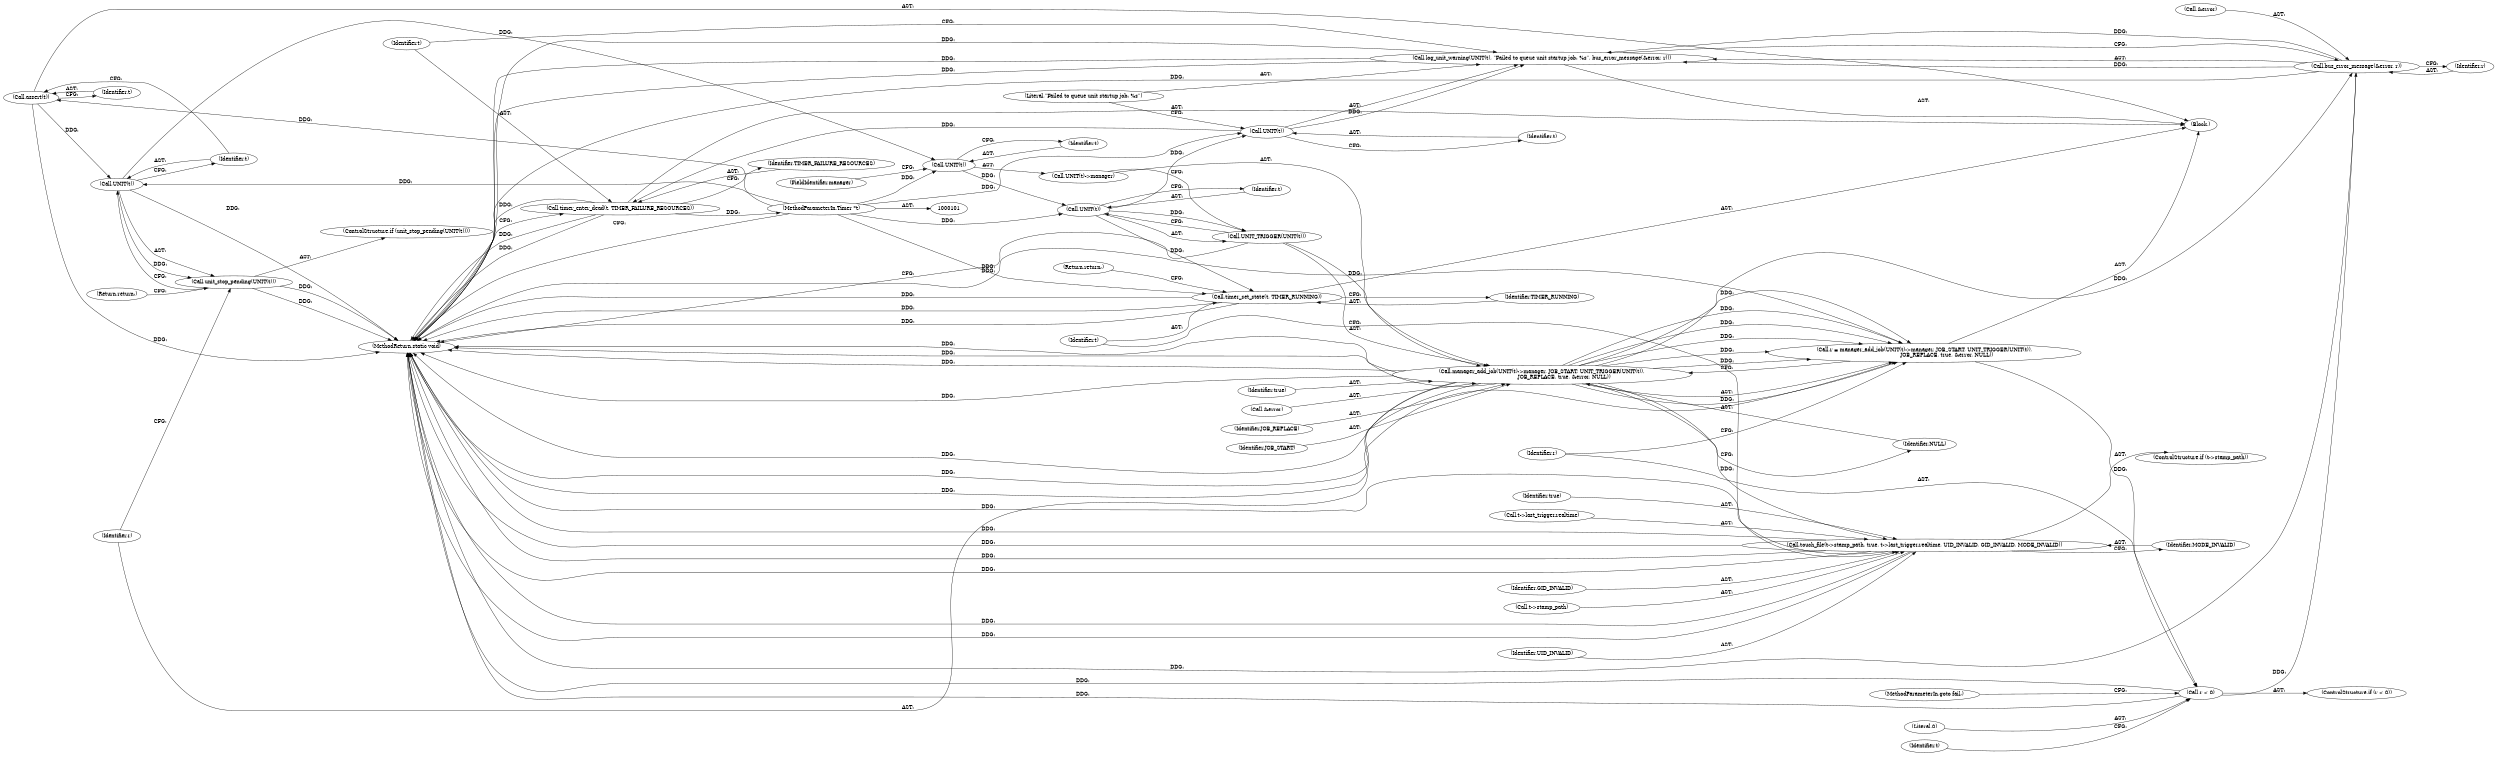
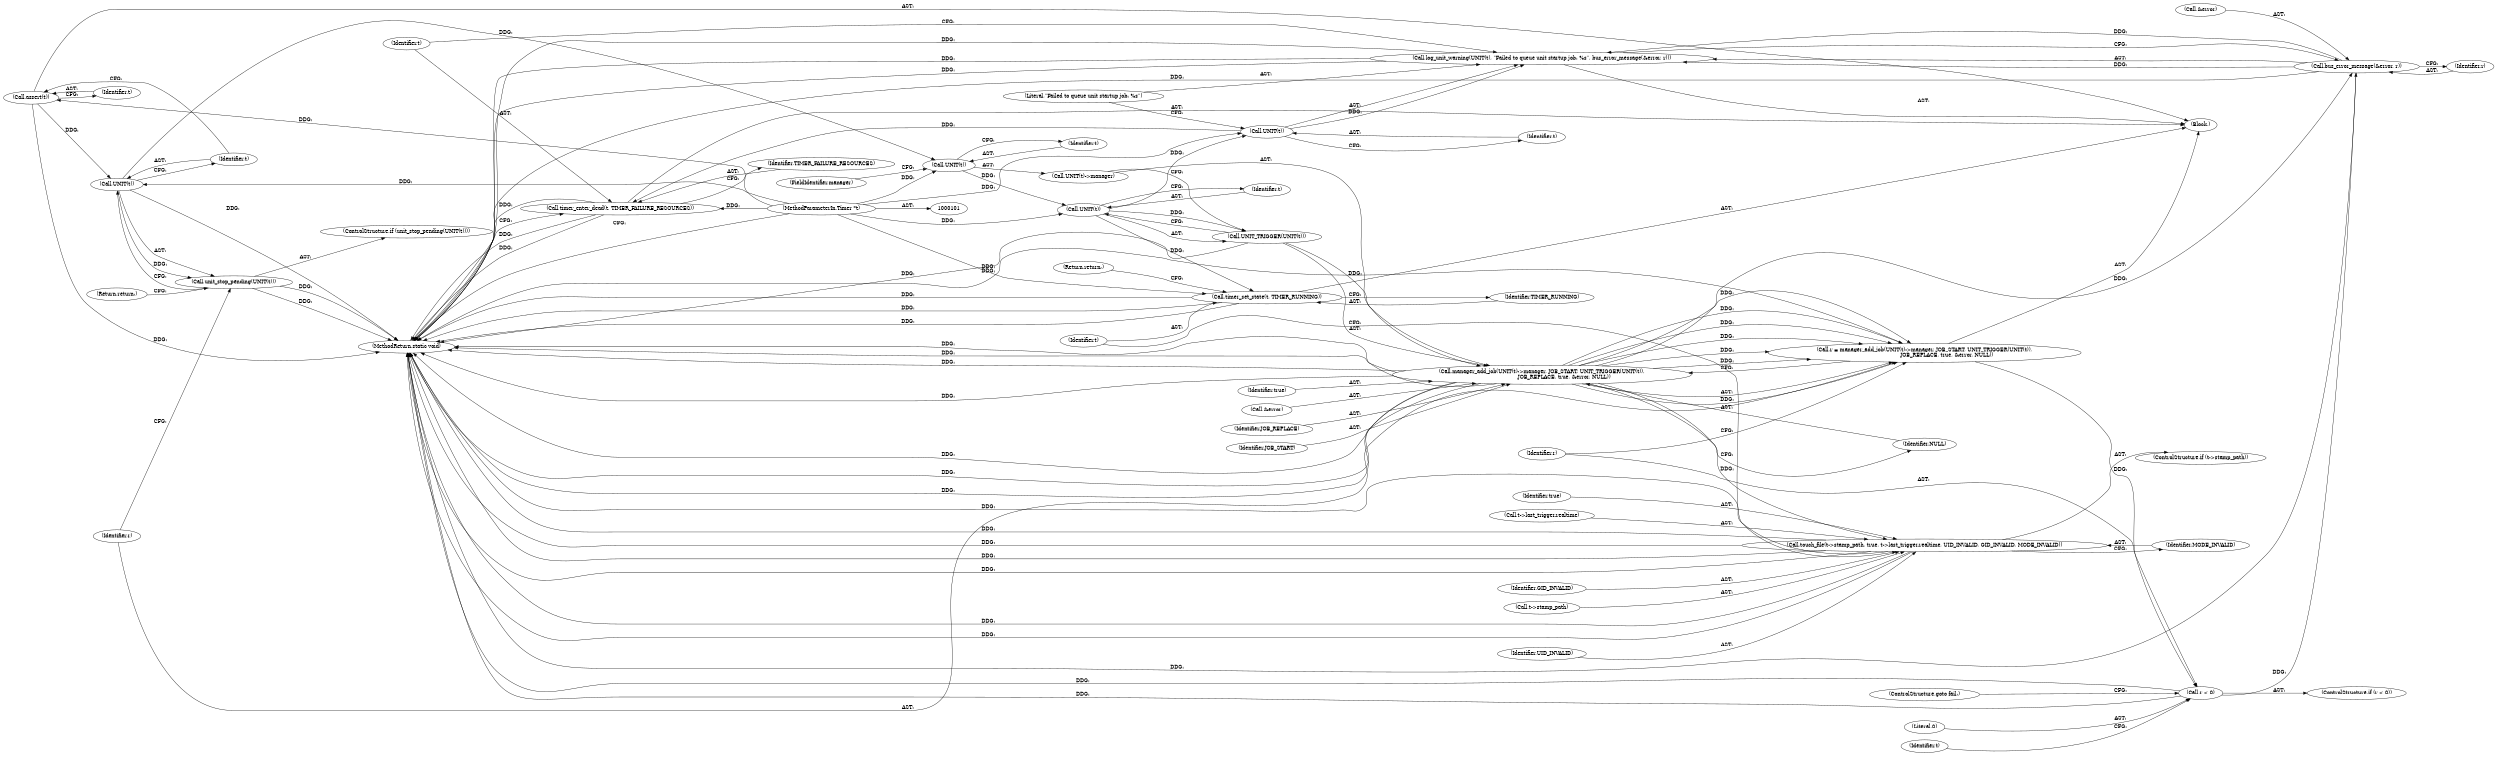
  digraph {
    rankdir=LR
    n1 [label="(Call,assert(t))"]
    n2 [label="(Call,UNIT(t))"]
    n3 [label="(MethodReturn,static void)"]
    n4 [label="(Identifier,t)"]
    n5 [label="(Block,)"]
    n6 [label="(Call,UNIT(t))"]
    n7 [label="(Call,unit_stop_pending(UNIT(t)))"]
    n8 [label="(Identifier,t)"]
    n9 [label="(Call,timer_enter_dead(t, TIMER_FAILURE_RESOURCES))"]
    n10 [label="(MethodParameterIn,Timer *t)"]
    n11 [label="(Call,UNIT(t))"]
    n12 [label="(Call,timer_set_state(t, TIMER_RUNNING))"]
    n13 [label="(Call,UNIT(t))"]
    1000101
    n15 [label="(Call,UNIT(t)->manager)"]
    n16 [label="(Identifier,t)"]
    n17 [label="(Call,UNIT_TRIGGER(UNIT(t)))"]
    n18 [label="(Identifier,t)"]
    n19 [label="(Identifier,TIMER_RUNNING)"]
    n20 [label="(Call,log_unit_warning(UNIT(t), \"Failed to queue unit startup job: %s\", bus_error_message(&error, r)))"]
    n21 [label="(Identifier,t)"]
    n22 [label="(Identifier,TIMER_FAILURE_RESOURCES)"]
    n23 [label="(ControlStructure,if (unit_stop_pending(UNIT(t))))"]
    n24 [label="(Call,manager_add_job(UNIT(t)->manager, JOB_START, UNIT_TRIGGER(UNIT(t)),\n                            JOB_REPLACE, true, &error, NULL))"]
    n25 [label="(Call,r = manager_add_job(UNIT(t)->manager, JOB_START, UNIT_TRIGGER(UNIT(t)),\n                            JOB_REPLACE, true, &error, NULL))"]
    n26 [label="(Call,bus_error_message(&error, r))"]
    n27 [label="(Call,touch_file(t->stamp_path, true, t->last_trigger.realtime, UID_INVALID, GID_INVALID, MODE_INVALID))"]
    n28 [label="(Identifier,NULL)"]
    n29 [label="(Call,r < 0)"]
    n30 [label="(Identifier,r)"]
    n31 [label="(ControlStructure,if (t->stamp_path))"]
    n32 [label="(Identifier,MODE_INVALID)"]
    n33 [label="(ControlStructure,if (r < 0))"]
    n34 [label="(Literal,0)"]
    n35 [label="(Identifier,true)"]
    n36 [label="(FieldIdentifier,manager)"]
    n37 [label="(Call,t->last_trigger.realtime)"]
    n38 [label="(Literal,\"Failed to queue unit startup job: %s\")"]
    n39 [label="(Identifier,GID_INVALID)"]
    n40 [label="(Identifier,r)"]
    n41 [label="(Identifier,t)"]
-   n42 [label="(MethodParameterIn,goto fail;)"]
+   n42 [label="(ControlStructure,goto fail;)"]
    n43 [label="(Call,&error)"]
    n44 [label="(Call,t->stamp_path)"]
    n45 [label="(Identifier,UID_INVALID)"]
    n46 [label="(Identifier,t)"]
    n47 [label="(Call,&error)"]
    n48 [label="(Identifier,JOB_REPLACE)"]
    n49 [label="(Return,return;)"]
    n50 [label="(Return,return;)"]
    n51 [label="(Identifier,r)"]
    n52 [label="(Identifier,t)"]
    n53 [label="(Identifier,true)"]
    n54 [label="(Identifier,JOB_START)"]
    n1 -> n2 [label="DDG: "]
    n1 -> n3 [label="DDG: "]
    n1 -> n4 [label="CFG: "]
    n1 -> n5 [label="AST: "]
    n2 -> n3 [label="DDG: "]
    n2 -> n6 [label="DDG: "]
    n2 -> n7 [label="AST: "]
    n2 -> n7 [label="DDG: "]
    n2 -> n8 [label="CFG: "]
    n3 -> n9 [label="CFG: "]
    n4 -> n1 [label="AST: "]
    n6 -> n11 [label="DDG: "]
    n6 -> n15 [label="AST: "]
    n6 -> n16 [label="CFG: "]
    n7 -> n2 [label="CFG: "]
    n7 -> n3 [label="DDG: "]
    n7 -> n3 [label="DDG: "]
    n7 -> n23 [label="AST: "]
    n8 -> n1 [label="CFG: "]
    n8 -> n2 [label="AST: "]
    n9 -> n3 [label="DDG: "]
    n9 -> n3 [label="DDG: "]
    n9 -> n3 [label="DDG: "]
    n9 -> n5 [label="AST: "]
    n9 -> n22 [label="CFG: "]
    n10 -> n1 [label="DDG: "]
    n10 -> n2 [label="DDG: "]
    n10 -> n3 [label="CFG: "]
    n10 -> n6 [label="DDG: "]
-   n9 -> n10 [label="DDG: "]
+   n10 -> n9 [label="DDG: "]
    n10 -> n11 [label="DDG: "]
    n10 -> n12 [label="DDG: "]
    n10 -> n13 [label="DDG: "]
    n10 -> 1000101 [label="AST: "]
    n11 -> n12 [label="DDG: "]
    n11 -> n13 [label="DDG: "]
    n11 -> n17 [label="AST: "]
    n11 -> n17 [label="DDG: "]
    n11 -> n18 [label="CFG: "]
    n12 -> n3 [label="DDG: "]
    n12 -> n3 [label="DDG: "]
    n12 -> n3 [label="DDG: "]
    n12 -> n5 [label="AST: "]
    n12 -> n19 [label="CFG: "]
    n13 -> n9 [label="DDG: "]
    n13 -> n20 [label="AST: "]
    n13 -> n20 [label="DDG: "]
    n13 -> n21 [label="CFG: "]
    n15 -> n17 [label="CFG: "]
    n15 -> n24 [label="AST: "]
    n16 -> n6 [label="AST: "]
-   n17 -> n3 [label="CFG: "]
+   n17 -> n3 [label="DDG: "]
    n17 -> n11 [label="CFG: "]
    n17 -> n24 [label="AST: "]
    n17 -> n24 [label="DDG: "]
    n18 -> n11 [label="AST: "]
    n19 -> n12 [label="AST: "]
    n20 -> n3 [label="DDG: "]
    n20 -> n3 [label="DDG: "]
    n20 -> n3 [label="DDG: "]
    n20 -> n5 [label="AST: "]
    n20 -> n26 [label="CFG: "]
    n21 -> n13 [label="AST: "]
    n22 -> n9 [label="AST: "]
    n24 -> n3 [label="DDG: "]
    n24 -> n3 [label="DDG: "]
    n24 -> n3 [label="DDG: "]
    n24 -> n3 [label="DDG: "]
    n24 -> n3 [label="DDG: "]
    n24 -> n3 [label="DDG: "]
    n24 -> n3 [label="DDG: "]
    n24 -> n25 [label="AST: "]
    n24 -> n25 [label="DDG: "]
    n24 -> n25 [label="DDG: "]
    n24 -> n25 [label="DDG: "]
    n24 -> n25 [label="DDG: "]
    n24 -> n25 [label="DDG: "]
    n24 -> n25 [label="DDG: "]
    n24 -> n25 [label="DDG: "]
    n24 -> n26 [label="DDG: "]
    n24 -> n27 [label="DDG: "]
    n24 -> n28 [label="CFG: "]
    n25 -> n3 [label="DDG: "]
    n25 -> n5 [label="AST: "]
    n25 -> n24 [label="CFG: "]
    n25 -> n29 [label="DDG: "]
    n26 -> n3 [label="DDG: "]
    n26 -> n3 [label="DDG: "]
    n26 -> n20 [label="AST: "]
    n26 -> n20 [label="DDG: "]
    n26 -> n20 [label="DDG: "]
    n26 -> n30 [label="CFG: "]
    n27 -> n3 [label="DDG: "]
    n27 -> n3 [label="DDG: "]
    n27 -> n3 [label="DDG: "]
    n27 -> n3 [label="DDG: "]
    n27 -> n3 [label="DDG: "]
    n27 -> n3 [label="DDG: "]
    n27 -> n3 [label="DDG: "]
    n27 -> n31 [label="AST: "]
    n27 -> n32 [label="CFG: "]
    n28 -> n24 [label="AST: "]
    n29 -> n3 [label="DDG: "]
    n29 -> n3 [label="DDG: "]
    n29 -> n26 [label="DDG: "]
    n29 -> n33 [label="AST: "]
    n30 -> n26 [label="AST: "]
    n32 -> n27 [label="AST: "]
    n34 -> n29 [label="AST: "]
    n35 -> n24 [label="AST: "]
    n36 -> n6 [label="CFG: "]
    n37 -> n27 [label="AST: "]
    n38 -> n13 [label="CFG: "]
    n38 -> n20 [label="AST: "]
    n39 -> n27 [label="AST: "]
    n40 -> n7 [label="CFG: "]
    n40 -> n25 [label="AST: "]
    n41 -> n29 [label="CFG: "]
    n42 -> n29 [label="CFG: "]
    n43 -> n26 [label="AST: "]
    n44 -> n27 [label="AST: "]
    n45 -> n27 [label="AST: "]
    n46 -> n12 [label="AST: "]
    n46 -> n27 [label="CFG: "]
    n47 -> n24 [label="AST: "]
    n48 -> n24 [label="AST: "]
    n49 -> n12 [label="CFG: "]
    n50 -> n7 [label="CFG: "]
    n51 -> n25 [label="CFG: "]
    n51 -> n29 [label="AST: "]
    n52 -> n9 [label="AST: "]
    n52 -> n20 [label="CFG: "]
    n53 -> n27 [label="AST: "]
    n54 -> n24 [label="AST: "]
  }
